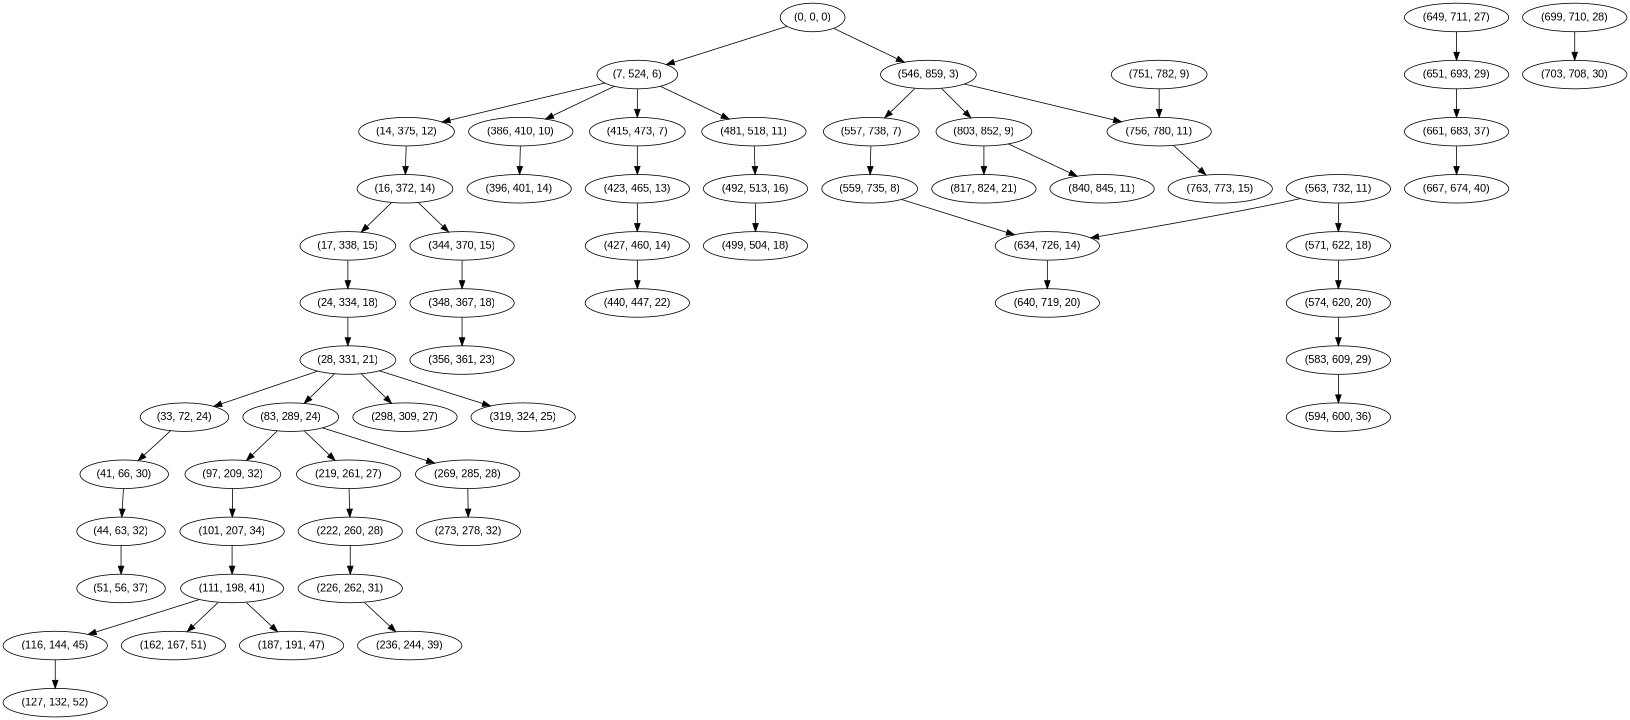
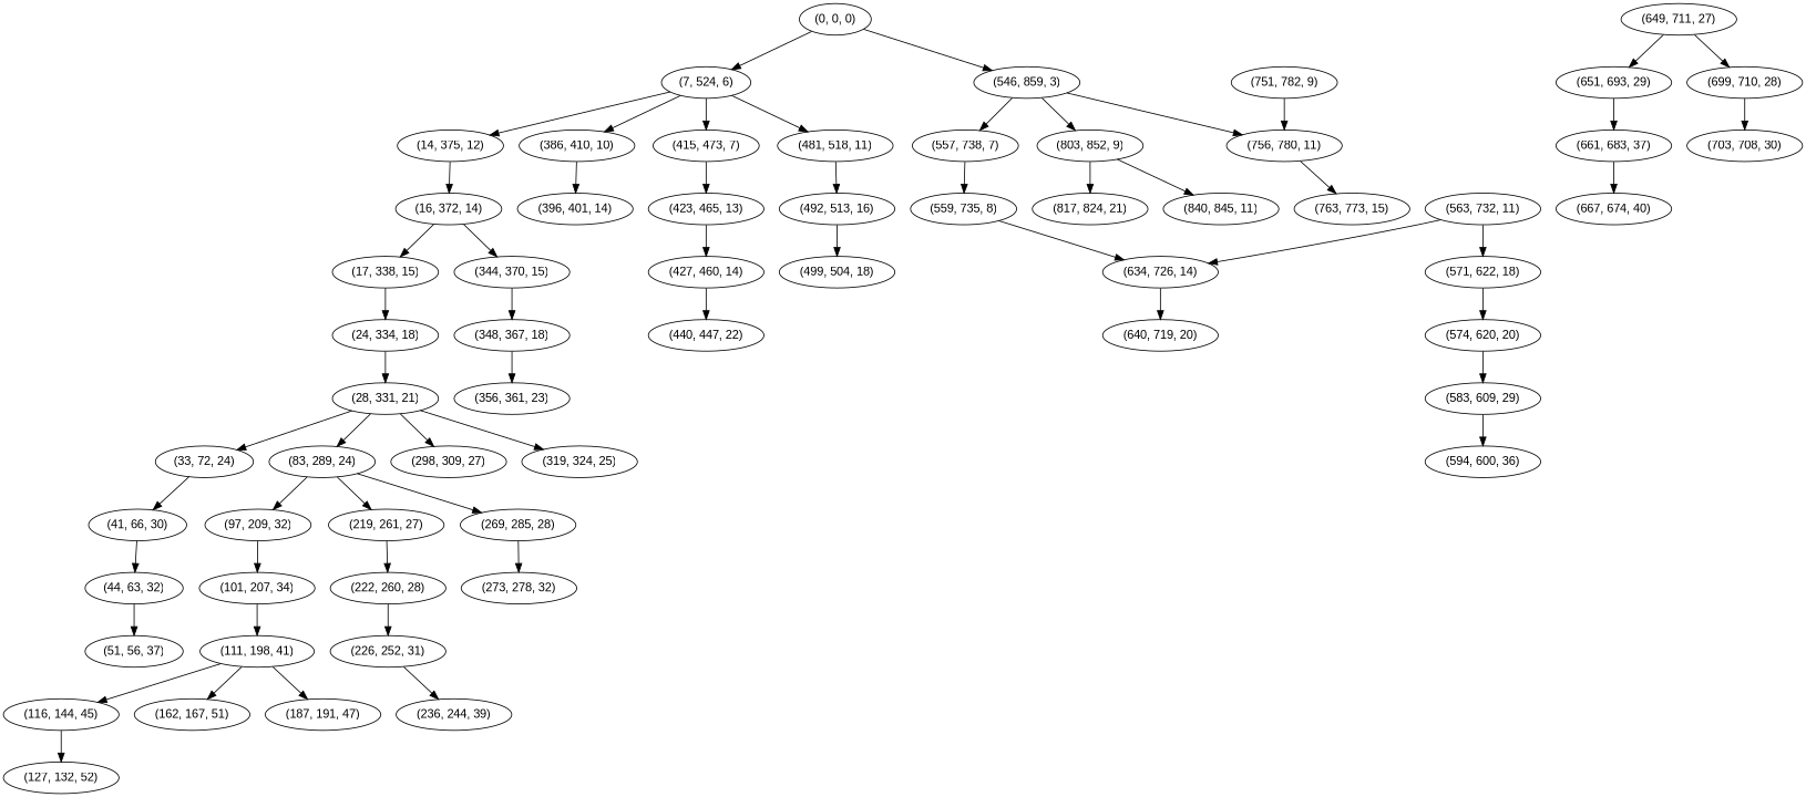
  digraph {
    fontname="Liberation Sans"
    node [fontname="Liberation Sans"]
    edge [fontname="Liberation Sans"]
    "(0, 0, 0)"
    "(7, 524, 6)"
    "(546, 859, 3)"
    "(14, 375, 12)"
    "(386, 410, 10)"
    "(415, 473, 7)"
    "(481, 518, 11)"
    "(557, 738, 7)"
    "(803, 852, 9)"
    "(756, 780, 11)"
    "(16, 372, 14)"
    "(396, 401, 14)"
    "(423, 465, 13)"
    "(492, 513, 16)"
    "(17, 338, 15)"
    "(344, 370, 15)"
    "(24, 334, 18)"
    "(348, 367, 18)"
    "(28, 331, 21)"
    "(33, 72, 24)"
    "(83, 289, 24)"
    "(298, 309, 27)"
    "(319, 324, 25)"
    "(41, 66, 30)"
    "(97, 209, 32)"
    "(219, 261, 27)"
    "(269, 285, 28)"
    "(44, 63, 32)"
    "(51, 56, 37)"
    "(101, 207, 34)"
    "(222, 260, 28)"
    "(273, 278, 32)"
    "(111, 198, 41)"
    "(116, 144, 45)"
    "(162, 167, 51)"
    "(187, 191, 47)"
    "(127, 132, 52)"
-   "(226, 252, 31)" [label="(226, 262, 31)"]
+   "(226, 252, 31)"
    "(236, 244, 39)"
    "(356, 361, 23)"
    "(427, 460, 14)"
    "(440, 447, 22)"
    "(499, 504, 18)"
    "(559, 735, 8)"
    "(751, 782, 9)"
    "(817, 824, 21)"
    "(840, 845, 11)"
    "(634, 726, 14)"
    "(563, 732, 11)"
    "(571, 622, 18)"
    "(574, 620, 20)"
    "(640, 719, 20)"
    "(583, 609, 29)"
    "(594, 600, 36)"
    "(649, 711, 27)"
    "(651, 693, 29)"
    "(699, 710, 28)"
    "(661, 683, 37)"
    "(703, 708, 30)"
    "(667, 674, 40)"
    "(763, 773, 15)"
    "(0, 0, 0)" -> "(7, 524, 6)"
    "(0, 0, 0)" -> "(546, 859, 3)"
    "(7, 524, 6)" -> "(14, 375, 12)"
    "(7, 524, 6)" -> "(386, 410, 10)"
    "(7, 524, 6)" -> "(415, 473, 7)"
    "(7, 524, 6)" -> "(481, 518, 11)"
    "(546, 859, 3)" -> "(557, 738, 7)"
    "(546, 859, 3)" -> "(803, 852, 9)"
    "(546, 859, 3)" -> "(756, 780, 11)"
    "(14, 375, 12)" -> "(16, 372, 14)"
    "(386, 410, 10)" -> "(396, 401, 14)"
    "(415, 473, 7)" -> "(423, 465, 13)"
    "(481, 518, 11)" -> "(492, 513, 16)"
    "(557, 738, 7)" -> "(559, 735, 8)"
    "(803, 852, 9)" -> "(817, 824, 21)"
    "(803, 852, 9)" -> "(840, 845, 11)"
    "(756, 780, 11)" -> "(763, 773, 15)"
    "(16, 372, 14)" -> "(17, 338, 15)"
    "(16, 372, 14)" -> "(344, 370, 15)"
    "(423, 465, 13)" -> "(427, 460, 14)"
    "(492, 513, 16)" -> "(499, 504, 18)"
    "(17, 338, 15)" -> "(24, 334, 18)"
    "(344, 370, 15)" -> "(348, 367, 18)"
    "(24, 334, 18)" -> "(28, 331, 21)"
    "(348, 367, 18)" -> "(356, 361, 23)"
    "(28, 331, 21)" -> "(33, 72, 24)"
    "(28, 331, 21)" -> "(83, 289, 24)"
    "(28, 331, 21)" -> "(298, 309, 27)"
    "(28, 331, 21)" -> "(319, 324, 25)"
    "(33, 72, 24)" -> "(41, 66, 30)"
    "(83, 289, 24)" -> "(97, 209, 32)"
    "(83, 289, 24)" -> "(219, 261, 27)"
    "(83, 289, 24)" -> "(269, 285, 28)"
    "(41, 66, 30)" -> "(44, 63, 32)"
    "(97, 209, 32)" -> "(101, 207, 34)"
    "(219, 261, 27)" -> "(222, 260, 28)"
    "(269, 285, 28)" -> "(273, 278, 32)"
    "(44, 63, 32)" -> "(51, 56, 37)"
    "(101, 207, 34)" -> "(111, 198, 41)"
    "(222, 260, 28)" -> "(226, 252, 31)"
    "(111, 198, 41)" -> "(116, 144, 45)"
    "(111, 198, 41)" -> "(162, 167, 51)"
    "(111, 198, 41)" -> "(187, 191, 47)"
    "(116, 144, 45)" -> "(127, 132, 52)"
    "(226, 252, 31)" -> "(236, 244, 39)"
    "(427, 460, 14)" -> "(440, 447, 22)"
    "(559, 735, 8)" -> "(634, 726, 14)"
    "(751, 782, 9)" -> "(756, 780, 11)"
    "(634, 726, 14)" -> "(640, 719, 20)"
    "(563, 732, 11)" -> "(634, 726, 14)"
    "(563, 732, 11)" -> "(571, 622, 18)"
    "(571, 622, 18)" -> "(574, 620, 20)"
    "(574, 620, 20)" -> "(583, 609, 29)"
    "(583, 609, 29)" -> "(594, 600, 36)"
    "(649, 711, 27)" -> "(651, 693, 29)"
+   "(649, 711, 27)" -> "(699, 710, 28)"
    "(651, 693, 29)" -> "(661, 683, 37)"
    "(699, 710, 28)" -> "(703, 708, 30)"
    "(661, 683, 37)" -> "(667, 674, 40)"
  }
